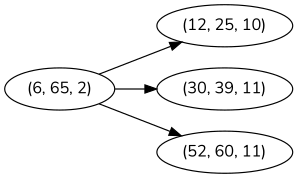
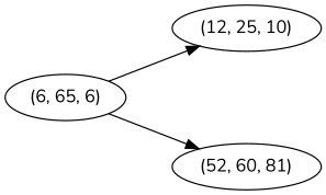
  digraph {
    fontname=Nunito
    rankdir=LR
    node [fontname=Nunito]
    edge [fontname=Nunito]
    n1 [label="(12, 25, 10)"]
-   "(6, 65, 6)" [label="(6, 65, 2)"]
-   "(30, 39, 11)"
-   "(52, 60, 11)"
+   "(6, 65, 6)"
+   "(52, 60, 11)" [label="(52, 60, 81)"]
    "(6, 65, 6)" -> n1
-   "(6, 65, 6)" -> "(30, 39, 11)"
    "(6, 65, 6)" -> "(52, 60, 11)"
  }
